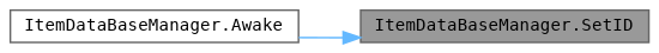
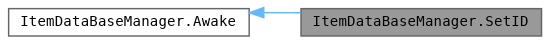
  digraph {
    rankdir=RL
    fontname="DejaVu Sans Mono"
    node [fontname="DejaVu Sans Mono" fontsize=10 shape=box style=filled]
    n1 [color=gray40 fillcolor=grey60 fontcolor=black height=0.2 label="ItemDataBaseManager.SetID" width=0.4]
    n2 [color=grey40 fillcolor=white height=0.2 label="ItemDataBaseManager.Awake" width=0.4]
-   n1 -> n2 [color=steelblue1 dir=back fontname="DejaVu Sans Mono" fontsize=10 labelfontname=Helvetica labelfontsize=10 style=solid]
+   n2 -> n1 [color=steelblue1 dir=back fontname="DejaVu Sans Mono" fontsize=10 labelfontname=Helvetica labelfontsize=10 style=solid]
  }
